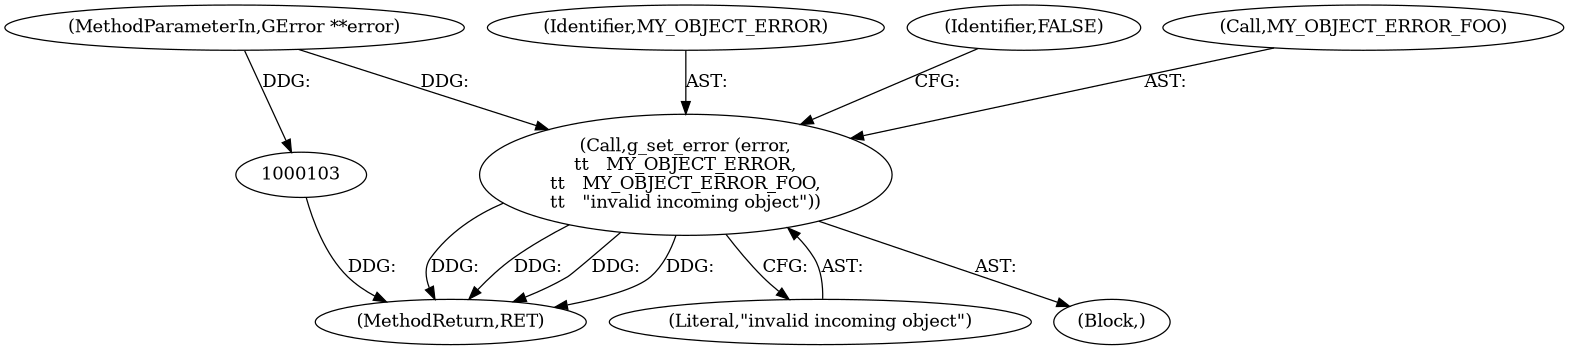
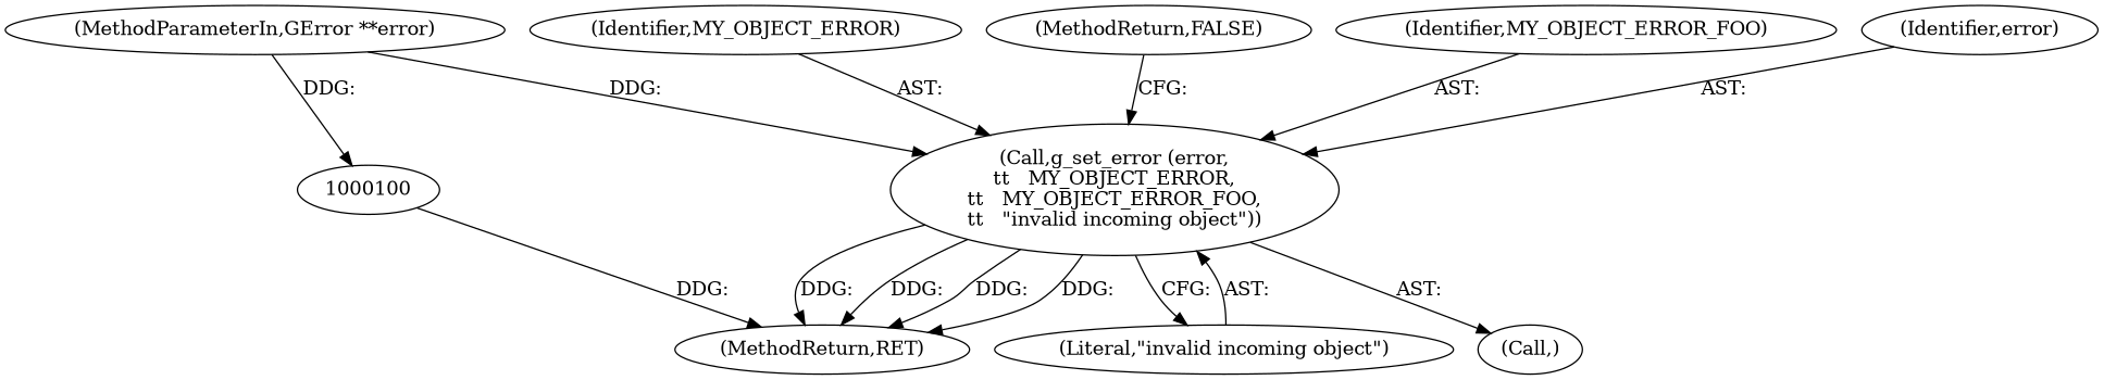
  digraph {
    n1 [label="(MethodParameterIn,GError **error)"]
    n2 [label="(Call,g_set_error (error,\n\t\t   MY_OBJECT_ERROR,\n\t\t   MY_OBJECT_ERROR_FOO,\n\t\t   \"invalid incoming object\"))"]
-   1000100 [label=1000103]
+   1000100
    n4 [label="(MethodReturn,RET)"]
    n5 [label="(Literal,\"invalid incoming object\")"]
-   n6 [label="(Block,)"]
+   n6 [label="(Call,)"]
    n7 [label="(Identifier,MY_OBJECT_ERROR)"]
-   n8 [label="(Identifier,FALSE)"]
-   n9 [label="(Call,MY_OBJECT_ERROR_FOO)"]
+   n8 [label="(MethodReturn,FALSE)"]
+   n9 [label="(Identifier,MY_OBJECT_ERROR_FOO)"]
+   n10 [label="(Identifier,error)"]
    n1 -> n2 [label="DDG: "]
    n1 -> 1000100 [label="DDG: "]
    n2 -> n4 [label="DDG: "]
    n2 -> n4 [label="DDG: "]
    n2 -> n4 [label="DDG: "]
    n2 -> n4 [label="DDG: "]
    n2 -> n5 [label="CFG: "]
    n2 -> n6 [label="AST: "]
    1000100 -> n4 [label="DDG: "]
    n5 -> n2 [label="AST: "]
    n7 -> n2 [label="AST: "]
    n8 -> n2 [label="CFG: "]
    n9 -> n2 [label="AST: "]
+   n10 -> n2 [label="AST: "]
  }
